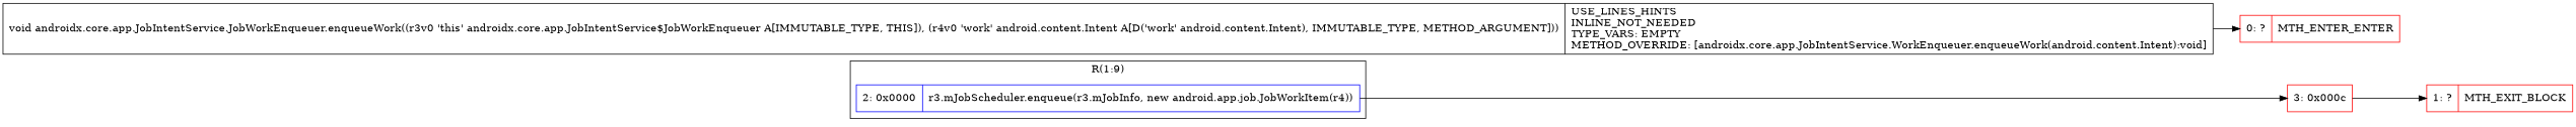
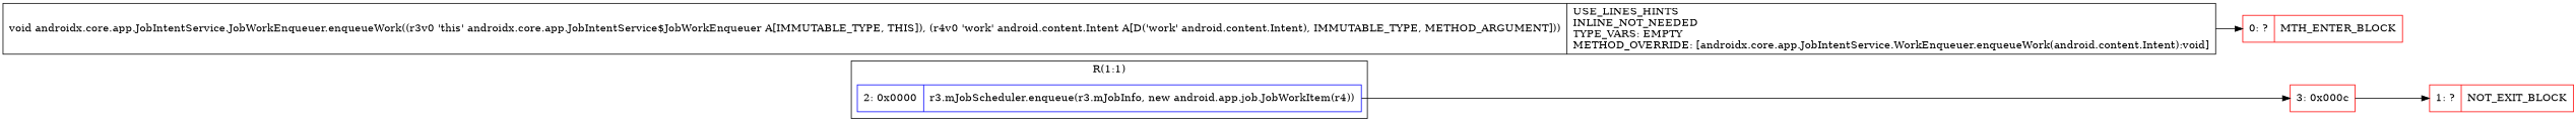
  digraph {
    rankdir=LR
    node [color=red shape=record]
    n1 [color=blue label="{2\:\ 0x0000|r3.mJobScheduler.enqueue(r3.mJobInfo, new android.app.job.JobWorkItem(r4))\l}"]
    n2 [label="{3\:\ 0x000c}"]
-   n3 [label="{1\:\ ?|MTH_EXIT_BLOCK\l}"]
-   n4 [label="{0\:\ ?|MTH_ENTER_ENTER\l}"]
+   n3 [label="{1\:\ ?|NOT_EXIT_BLOCK\l}"]
+   n4 [label="{0\:\ ?|MTH_ENTER_BLOCK\l}"]
    n5 [label="{void androidx.core.app.JobIntentService.JobWorkEnqueuer.enqueueWork((r3v0 'this' androidx.core.app.JobIntentService$JobWorkEnqueuer A[IMMUTABLE_TYPE, THIS]), (r4v0 'work' android.content.Intent A[D('work' android.content.Intent), IMMUTABLE_TYPE, METHOD_ARGUMENT]))  | USE_LINES_HINTS\lINLINE_NOT_NEEDED\lTYPE_VARS: EMPTY\lMETHOD_OVERRIDE: [androidx.core.app.JobIntentService.WorkEnqueuer.enqueueWork(android.content.Intent):void]\l}" color=""]
    subgraph cluster_1 {
-     label="R(1:9)"
+     label="R(1:1)"
      n1
    }
    n1 -> n2
    n2 -> n3
    n5 -> n4
  }
